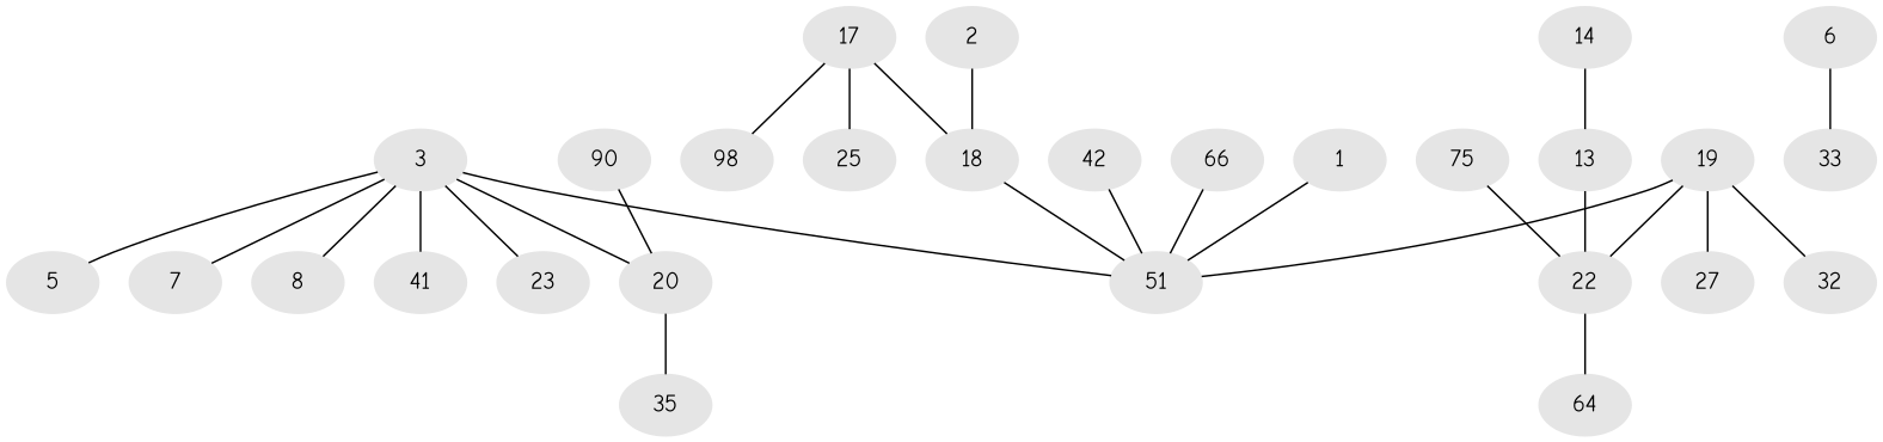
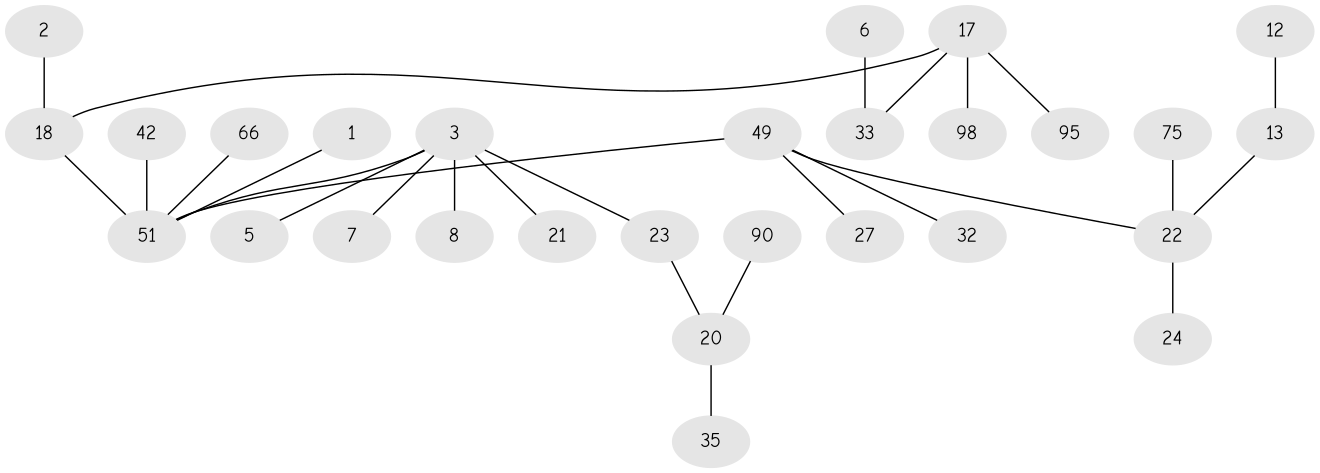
  graph {
    fontname="Comic Neue"
    node [color=gray90 fontname="Comic Neue" style=filled]
    edge [fontname="Comic Neue" weight=1.0]
    n1 [label=51]
    1
    2
    18
    3
    5
    7
    8
    20
-   21 [label=41]
+   21
    23
    n12 [label=35]
    6
    33
    17
-   25
+   25 [label=95]
    n17 [label=98]
    n18 [label=90]
    n19 [label=42]
    13
    22
-   24 [label=64]
-   14
+   24
+   14 [label=12]
    n24 [label=75]
    n25 [label=66]
-   19
+   19 [label=49]
    27
    32
    1 -- n1
    2 -- 18
    18 -- n1
    3 -- n1
    3 -- 5
    3 -- 7
    3 -- 8
-   3 -- 20
+   23 -- 20
    3 -- 21
    3 -- 23
    20 -- n12
    6 -- 33
    17 -- 18
+   17 -- 33
    17 -- 25
    17 -- n17
    n18 -- 20
    n19 -- n1
    13 -- 22
    22 -- 24
    14 -- 13
    n24 -- 22
    n25 -- n1
    19 -- n1
    19 -- 22
    19 -- 27
    19 -- 32
  }
